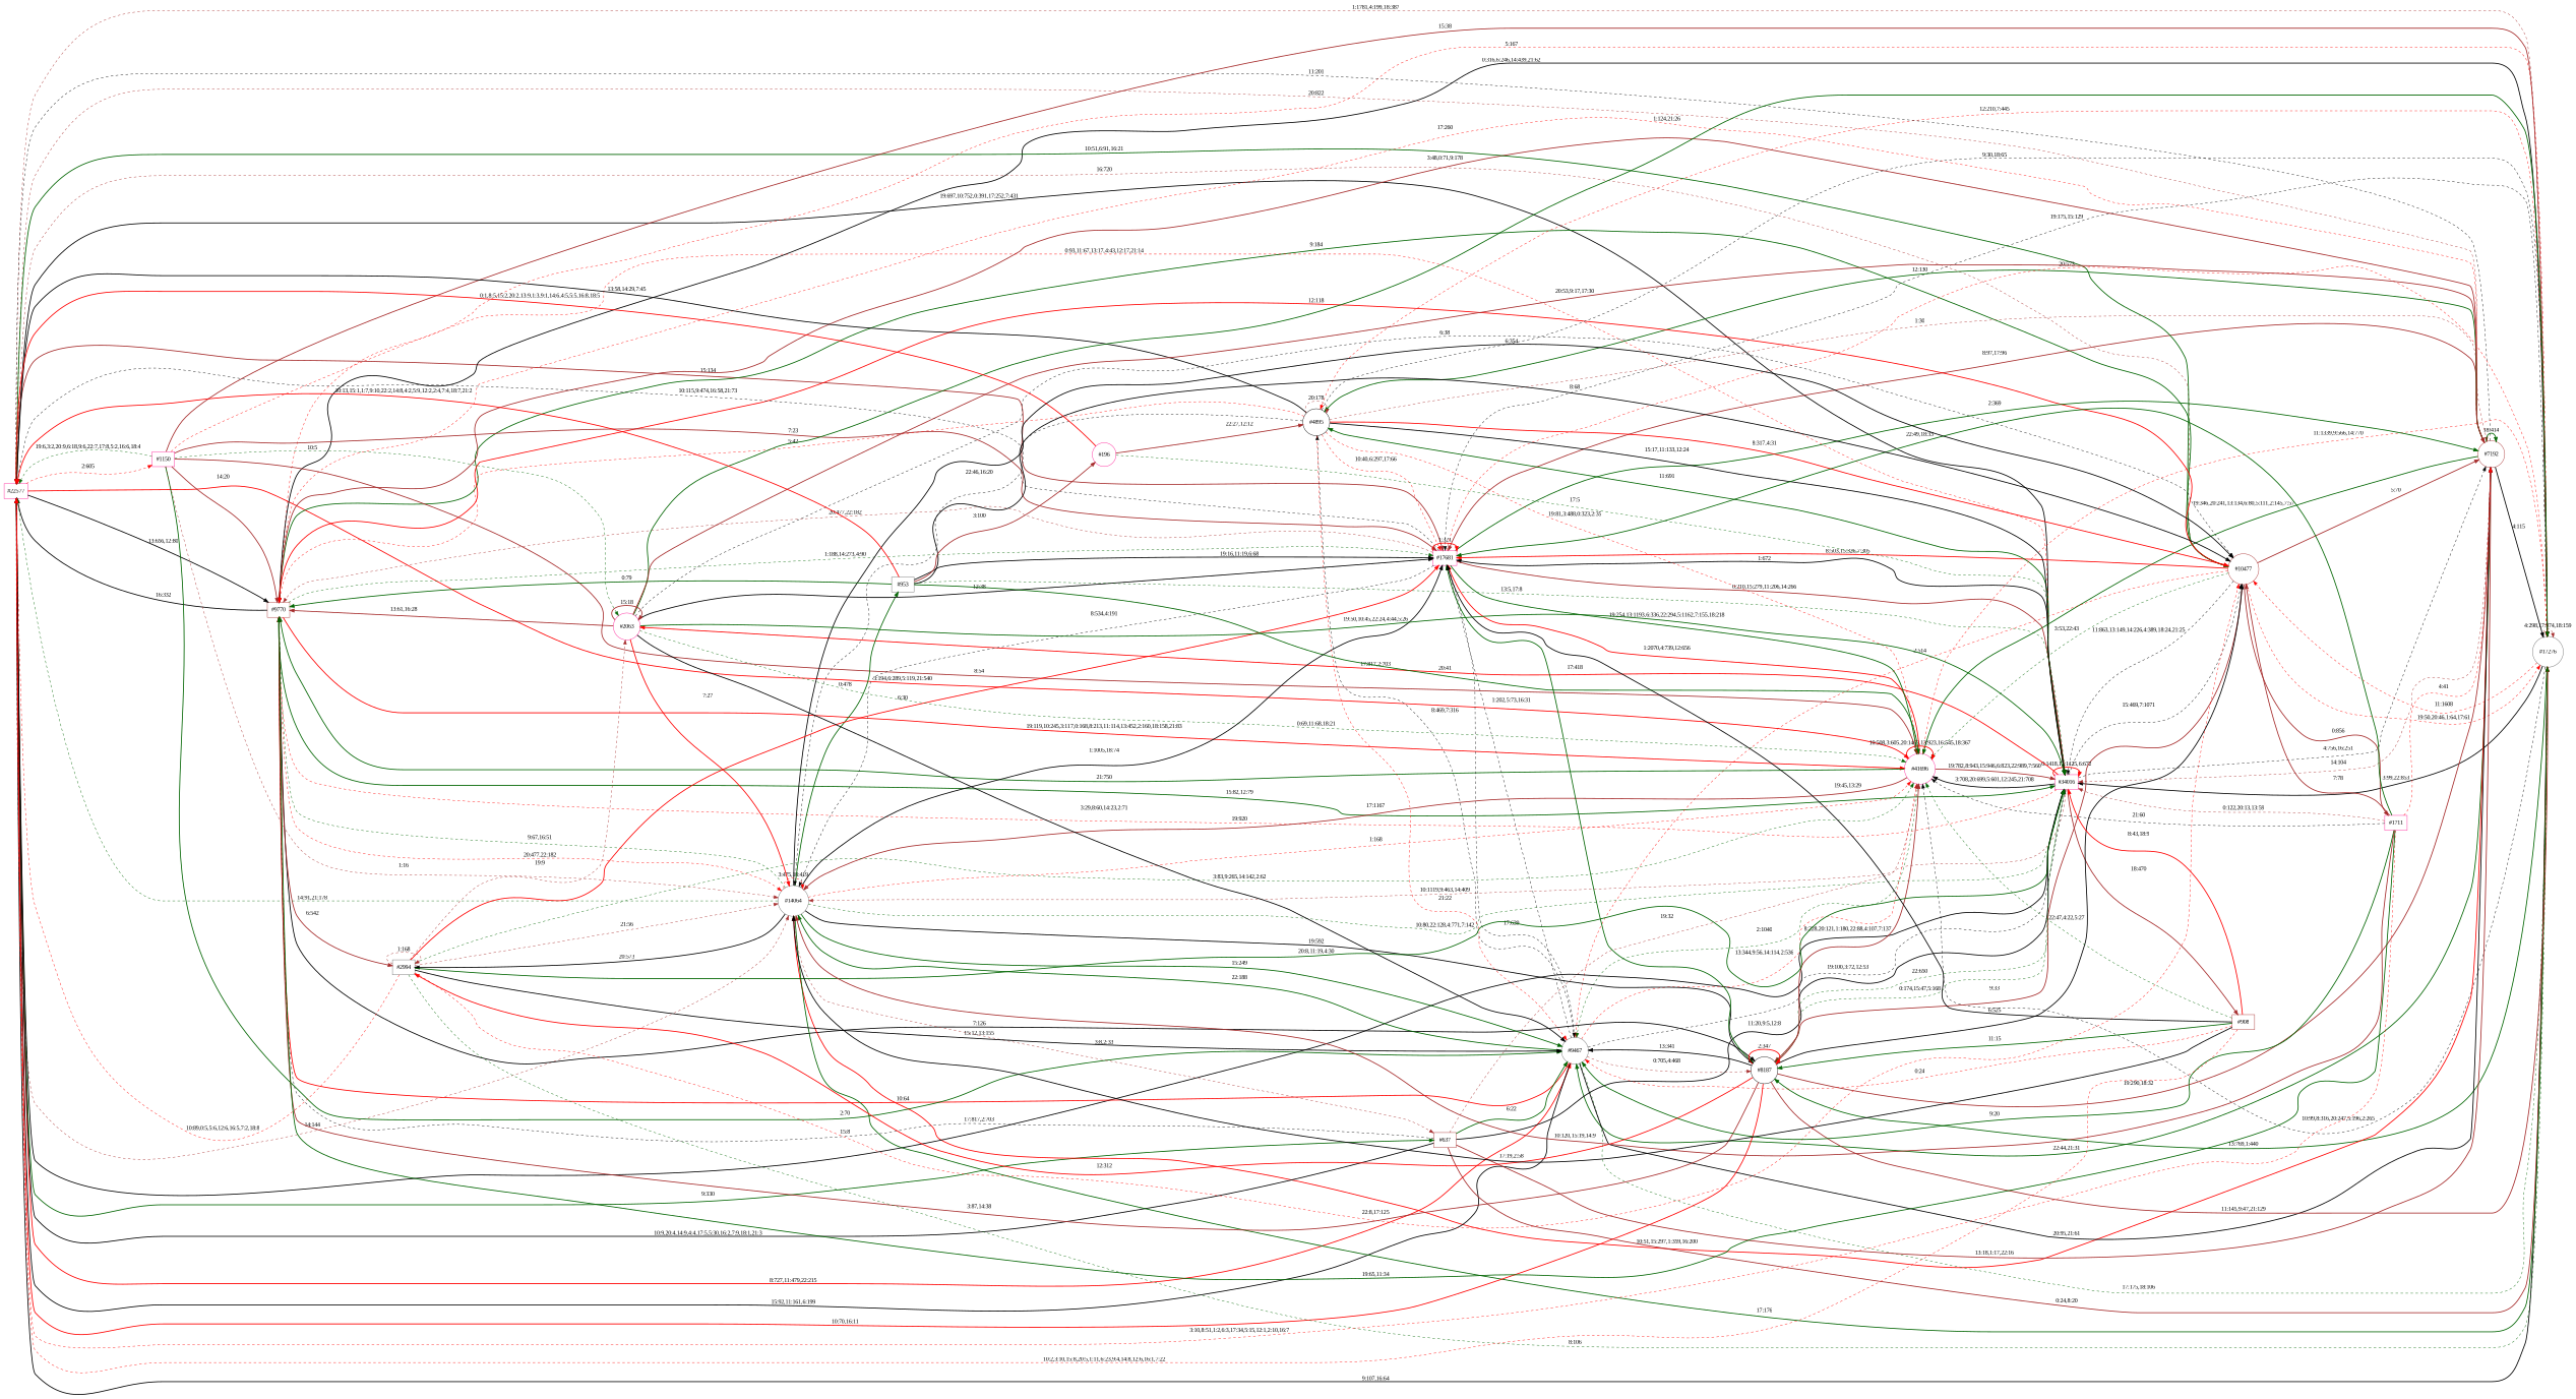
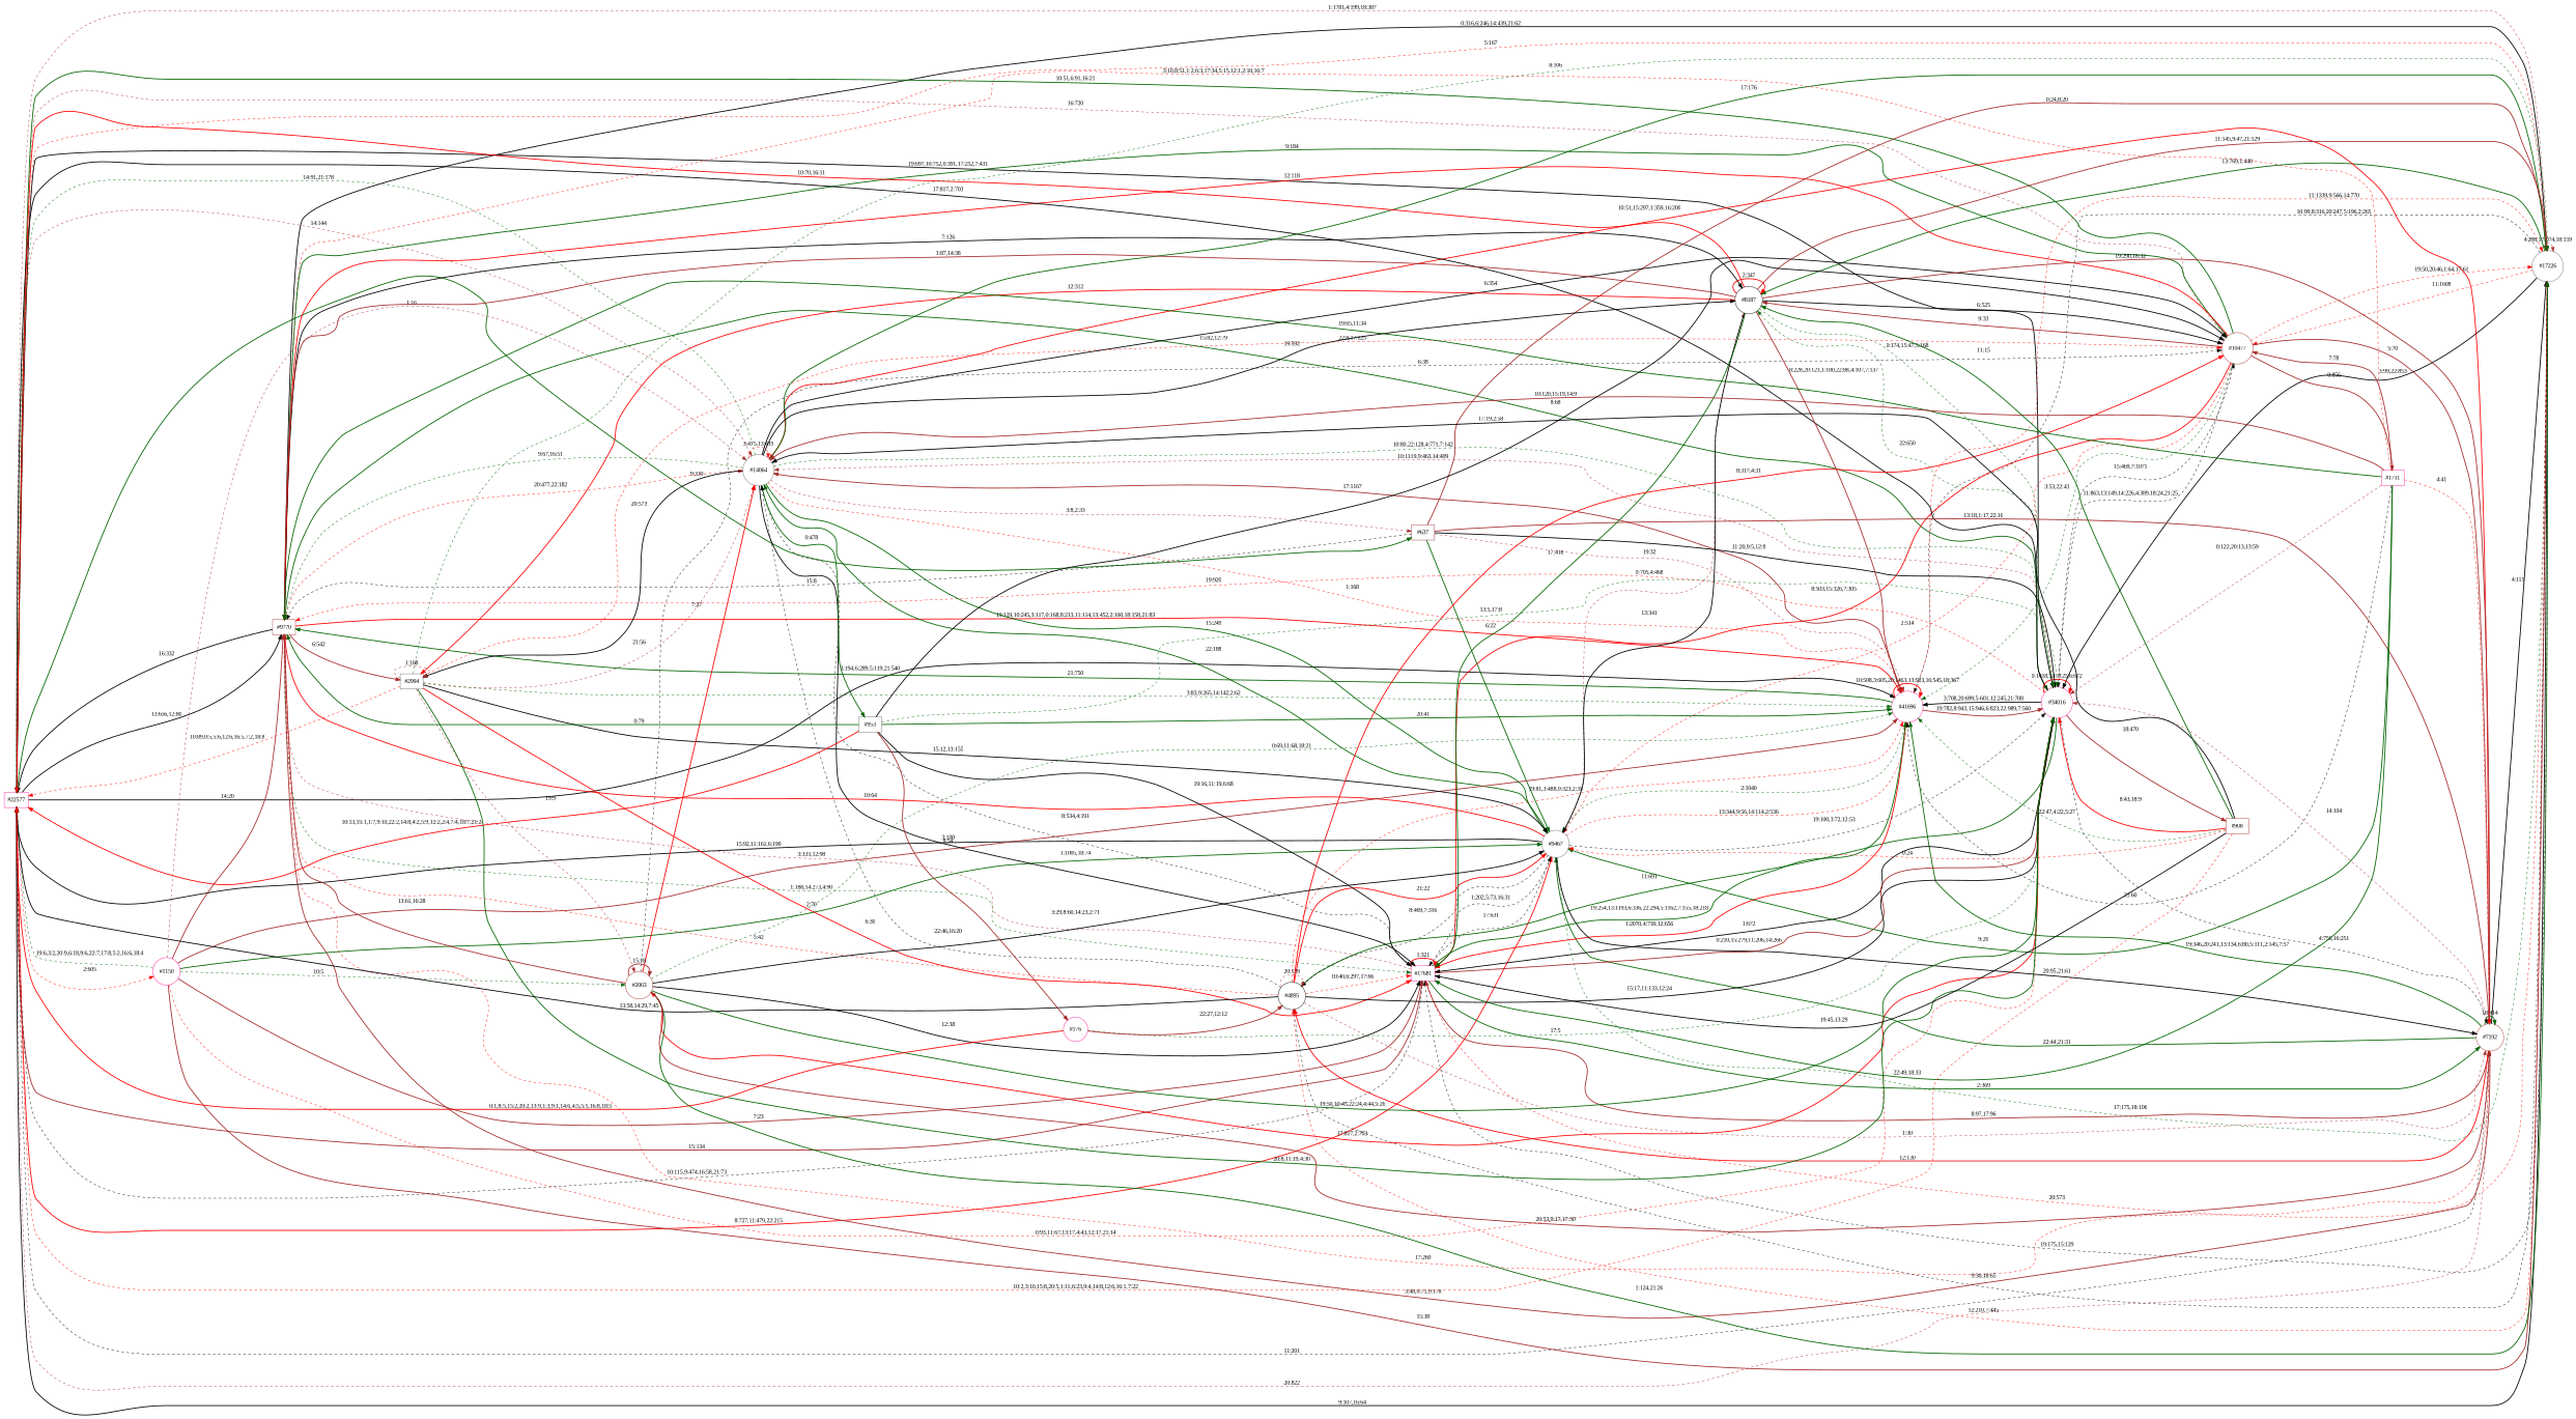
  digraph {
    fontname="Liberation Serif"
    rankdir=LR
    node [color=deeppink fontname="Liberation Serif" shape=circle]
    edge [color=black fontname="Liberation Serif" style=bold]
    n1 [label="#22577" shape=box]
    n2 [color=brown label="#9770" shape=box]
-   n3 [color=gray40 label="#17276"]
+   n3 [color=gray40 label="#17226"]
    n4 [color=brown label="#7192"]
    n5 [color=brown label="#10477"]
-   n6 [label="#34016" shape=box]
+   n6 [label="#34016"]
    n7 [label="#41696"]
    n8 [color=gray40 label="#9467"]
    n9 [color=brown label="#637" shape=box]
-   n10 [label="#1150" shape=box]
+   n10 [label="#1150"]
    n11 [label="#17681" shape=box]
    n12 [color=gray40 label="#14064"]
    n13 [color=black label="#8187"]
    n14 [color=gray40 label="#2994" shape=box]
    n15 [color=black label="#4895"]
    n16 [label="#1711" shape=box]
    n17 [color=brown label="#908" shape=box]
-   n18 [label="#2063"]
+   n18 [color=brown label="#2063"]
    n19 [color=gray40 label="#953" shape=box]
-   n20 [label="#196"]
+   n20 [label="#176"]
    n1 -> n2 [label="13:656,12:80"]
    n1 -> n3 [color=brown label="1:1781,4:199,18:387" style=dashed]
    n1 -> n4 [color=brown label="20:822" style=dashed]
    n1 -> n5 [color=brown label="16:720" style=dashed]
    n1 -> n6 [label="19:697,10:752,0:391,17:252,7:431"]
-   n1 -> n7 [color=red label="3:194,6:289,5:119,21:540"]
+   n1 -> n7 [label="3:194,6:289,5:119,21:540"]
    n1 -> n8 [color=red label="8:727,11:479,22:215"]
    n1 -> n9 [color=darkgreen label="9:330"]
    n1 -> n10 [color=red label="2:605" style=dashed]
    n1 -> n11 [color=brown label="15:134"]
    n1 -> n12 [color=brown label="14:144" style=dashed]
    n2 -> n1 [label="16:332"]
    n2 -> n3 [color=red label="5:167" style=dashed]
    n2 -> n4 [color=red label="17:260" style=dashed]
    n2 -> n5 [color=darkgreen label="9:184"]
    n2 -> n6 [color=darkgreen label="15:82,12:79"]
    n2 -> n7 [color=red label="19:119,10:245,3:117,0:168,8:213,11:114,13:452,2:160,18:158,21:83"]
    n2 -> n11 [color=darkgreen label="1:188,14:273,4:90" style=dashed]
    n2 -> n12 [color=red label="20:477,22:182" style=dashed]
    n2 -> n13 [label="7:126"]
    n2 -> n14 [color=brown label="6:542"]
    n3 -> n1 [label="9:107,16:64"]
    n3 -> n2 [label="0:316,6:246,14:439,21:62"]
    n3 -> n3 [color=brown label="4:298,17:974,18:159" style=dashed]
    n3 -> n5 [color=red label="11:1608" style=dashed]
    n3 -> n6 [label="3:99,22:853"]
    n3 -> n7 [label="10:99,8:316,20:247,5:196,2:265" style=dashed]
    n3 -> n11 [label="19:175,15:129" style=dashed]
    n3 -> n13 [color=darkgreen label="13:769,1:440"]
    n3 -> n15 [color=red label="12:210,7:445" style=dashed]
    n4 -> n1 [label="11:201" style=dashed]
    n4 -> n2 [color=brown label="3:48,0:71,9:178"]
    n4 -> n3 [label="4:115"]
    n4 -> n4 [color=darkgreen label="18:414"]
    n4 -> n6 [color=brown label="14:104" style=dashed]
    n4 -> n7 [color=darkgreen label="19:346,20:241,13:134,6:80,5:111,2:145,7:57"]
    n4 -> n8 [color=darkgreen label="22:44,21:31"]
    n4 -> n11 [color=brown label="8:97,17:96"]
    n4 -> n12 [color=red label="10:51,15:297,1:359,16:200"]
-   n4 -> n15 [color=darkgreen label="12:130"]
+   n4 -> n15 [color=red label="12:130"]
    n5 -> n1 [color=darkgreen label="10:51,6:91,16:21"]
    n5 -> n2 [color=red label="12:118"]
    n5 -> n3 [color=red label="19:50,20:46,1:64,17:61" style=dashed]
    n5 -> n4 [color=brown label="5:70"]
    n5 -> n6 [label="11:863,13:149,14:226,4:389,18:24,21:25" style=dashed]
    n5 -> n7 [color=darkgreen label="3:53,22:43" style=dashed]
    n5 -> n8 [color=red label="2:514" style=dashed]
    n5 -> n11 [color=red label="8:503,15:326,7:305"]
    n5 -> n13 [color=brown label="9:33"]
    n5 -> n16 [color=brown label="0:856"]
    n6 -> n1 [label="17:817,2:703"]
    n6 -> n2 [color=red label="19:920" style=dashed]
    n6 -> n4 [label="4:756,16:251" style=dashed]
    n6 -> n5 [label="15:469,7:1071" style=dashed]
    n6 -> n6 [color=red label="0:1418,13:1125,6:672"]
    n6 -> n7 [label="3:708,20:699,5:601,12:245,21:708"]
    n6 -> n11 [label="1:672"]
    n6 -> n12 [color=brown label="10:1119,9:463,14:409" style=dashed]
    n6 -> n13 [color=darkgreen label="22:650" style=dashed]
    n6 -> n15 [color=darkgreen label="11:691"]
    n6 -> n17 [color=brown label="18:470"]
    n6 -> n18 [color=red label="17:817,2:703"]
    n7 -> n2 [color=darkgreen label="21:750"]
    n7 -> n3 [color=red label="11:1339,9:566,14:770" style=dashed]
    n7 -> n6 [color=brown label="19:782,8:943,15:946,6:823,22:989,7:560"]
    n7 -> n7 [color=red label="10:508,3:605,20:1463,13:923,16:545,18:367"]
    n7 -> n8 [color=darkgreen label="2:1040" style=dashed]
    n7 -> n11 [color=red label="1:2070,4:739,12:656"]
    n7 -> n12 [color=brown label="17:1167"]
    n8 -> n1 [label="15:92,11:161,6:199"]
    n8 -> n2 [color=red label="10:64"]
    n8 -> n3 [color=darkgreen label="17:175,18:106" style=dashed]
    n8 -> n4 [label="20:95,21:61"]
    n8 -> n6 [label="19:100,3:72,12:53" style=dashed]
    n8 -> n7 [color=red label="13:344,9:56,14:114,2:536" style=dashed]
    n8 -> n11 [label="1:202,5:73,16:31" style=dashed]
    n8 -> n12 [color=darkgreen label="22:188"]
    n8 -> n13 [color=brown label="0:705,4:468" style=dashed]
    n8 -> n15 [label="8:469,7:316" style=dashed]
-   n9 -> n1 [label="10:9,20:4,14:9,4:4,17:5,5:30,16:2,7:9,18:1,21:3"]
    n9 -> n2 [label="15:8" style=dashed]
    n9 -> n3 [color=brown label="0:24,8:20"]
    n9 -> n4 [color=brown label="13:18,1:17,22:16"]
    n9 -> n6 [label="11:20,9:5,12:8"]
    n9 -> n7 [color=brown label="19:32" style=dashed]
    n9 -> n8 [color=darkgreen label="6:22"]
    n10 -> n1 [color=darkgreen label="19:6,3:2,20:9,6:18,9:6,22:7,17:8,5:2,16:6,18:4" style=dashed]
    n10 -> n2 [color=brown label="14:20"]
    n10 -> n3 [color=brown label="15:38"]
    n10 -> n6 [color=red label="0:93,11:67,13:17,4:43,12:17,21:14" style=dashed]
    n10 -> n7 [color=brown label="8:54"]
    n10 -> n8 [color=darkgreen label="2:70"]
    n10 -> n11 [color=brown label="7:23"]
    n10 -> n12 [color=brown label="1:16" style=dashed]
    n10 -> n18 [color=darkgreen label="10:5" style=dashed]
    n11 -> n1 [label="10:115,9:474,16:58,21:73" style=dashed]
-   n11 -> n2 [color=brown label="20:477,22:182" style=dashed]
+   n11 -> n2 [color=brown label="3:333,12:98" style=dashed]
    n11 -> n3 [color=red label="20:573" style=dashed]
    n11 -> n4 [color=darkgreen label="2:369"]
    n11 -> n6 [color=brown label="0:210,15:279,11:206,14:266"]
    n11 -> n7 [color=darkgreen label="19:254,13:1193,6:336,22:294,5:1162,7:155,18:218"]
-   n11 -> n8 [label="17:639" style=dashed]
+   n11 -> n8 [label="17:631" style=dashed]
    n11 -> n11 [color=red label="1:321"]
    n11 -> n12 [label="8:534,4:191" style=dashed]
    n12 -> n1 [color=darkgreen label="14:91,21:178" style=dashed]
    n12 -> n2 [color=darkgreen label="9:67,16:51" style=dashed]
    n12 -> n3 [color=darkgreen label="17:176"]
    n12 -> n5 [label="6:354"]
    n12 -> n6 [color=darkgreen label="10:80,22:128,4:771,7:142" style=dashed]
    n12 -> n7 [color=red label="1:168" style=dashed]
    n12 -> n8 [color=darkgreen label="15:249"]
    n12 -> n9 [color=brown label="3:8,2:33" style=dashed]
    n12 -> n11 [label="1:1005,18:74"]
    n12 -> n12 [color=red label="3:475,13:419" style=dashed]
    n12 -> n13 [label="19:592"]
    n12 -> n14 [label="20:573"]
    n12 -> n19 [color=darkgreen label="0:478"]
    n13 -> n1 [color=red label="10:70,16:11"]
    n13 -> n2 [color=brown label="3:87,14:38"]
    n13 -> n3 [color=brown label="11:145,9:47,21:129"]
    n13 -> n4 [color=brown label="19:290,18:32"]
    n13 -> n5 [label="6:525"]
    n13 -> n6 [color=darkgreen label="0:174,15:47,5:168" style=dashed]
    n13 -> n7 [color=brown label="8:228,20:121,1:180,22:88,4:107,7:137"]
    n13 -> n8 [label="13:341"]
    n13 -> n11 [color=darkgreen label="17:418"]
    n13 -> n13 [color=red label="2:347"]
    n13 -> n14 [color=red label="12:312"]
    n14 -> n1 [color=red label="10:89,0:5,5:6,12:6,16:5,7:2,18:8" style=dashed]
    n14 -> n3 [color=darkgreen label="8:106" style=dashed]
    n14 -> n5 [color=red label="22:8,17:125" style=dashed]
    n14 -> n6 [color=darkgreen label="20:8,11:19,4:30"]
    n14 -> n7 [color=darkgreen label="3:83,9:265,14:142,2:62" style=dashed]
    n14 -> n8 [label="15:12,13:155"]
    n14 -> n11 [color=red label="6:30"]
    n14 -> n12 [color=brown label="21:56" style=dashed]
    n14 -> n14 [color=brown label="1:168" style=dashed]
    n14 -> n18 [color=brown label="19:9" style=dashed]
    n15 -> n1 [label="13:58,14:29,7:45"]
    n15 -> n2 [color=red label="5:42" style=dashed]
    n15 -> n3 [label="9:30,18:65" style=dashed]
    n15 -> n4 [color=brown label="1:30" style=dashed]
    n15 -> n5 [color=red label="8:317,4:31"]
    n15 -> n6 [label="15:17,11:133,12:24"]
    n15 -> n7 [color=red label="19:81,3:488,0:323,2:35" style=dashed]
-   n15 -> n8 [color=red label="21:22" style=dashed]
+   n15 -> n8 [color=red label="21:22"]
    n15 -> n11 [color=red label="10:40,6:297,17:66" style=dashed]
    n15 -> n12 [label="22:46,16:20" style=dashed]
    n15 -> n15 [color=brown label="20:178" style=dashed]
    n16 -> n1 [color=red label="3:10,8:51,1:2,6:3,17:34,5:15,12:1,2:10,16:7" style=dashed]
    n16 -> n2 [color=darkgreen label="19:65,11:34"]
    n16 -> n4 [color=red label="4:41" style=dashed]
    n16 -> n5 [color=brown label="7:78"]
    n16 -> n6 [color=brown label="0:122,20:13,13:59" style=dashed]
    n16 -> n7 [label="21:60" style=dashed]
    n16 -> n8 [color=darkgreen label="9:20"]
    n16 -> n11 [color=darkgreen label="22:49,18:33"]
    n16 -> n12 [color=brown label="10:120,15:19,14:9"]
    n17 -> n1 [color=red label="10:2,3:10,15:8,20:5,1:11,6:23,9:4,14:8,12:6,16:1,7:22" style=dashed]
    n17 -> n6 [color=red label="8:43,18:9"]
    n17 -> n7 [color=darkgreen label="22:47,4:22,5:27" style=dashed]
    n17 -> n8 [color=red label="0:24" style=dashed]
    n17 -> n11 [label="19:45,13:29"]
    n17 -> n12 [label="17:19,2:58"]
    n17 -> n13 [color=darkgreen label="11:15"]
    n18 -> n2 [color=brown label="13:61,16:28"]
    n18 -> n3 [color=darkgreen label="1:124,21:26"]
    n18 -> n4 [color=brown label="20:53,9:17,17:30"]
    n18 -> n5 [label="6:38" style=dashed]
    n18 -> n6 [color=darkgreen label="19:50,10:45,22:24,4:44,5:26"]
    n18 -> n7 [color=darkgreen label="0:69,11:68,18:21" style=dashed]
    n18 -> n8 [label="3:29,8:60,14:23,2:71"]
    n18 -> n11 [label="12:38"]
    n18 -> n12 [color=red label="7:27"]
    n18 -> n18 [color=brown label="15:18"]
    n19 -> n1 [color=red label="10:13,15:1,1:7,9:10,22:2,14:8,4:2,5:9,12:2,2:4,7:4,18:7,21:2"]
    n19 -> n2 [color=darkgreen label="0:79"]
    n19 -> n5 [label="8:68"]
    n19 -> n6 [color=darkgreen label="13:5,17:8" style=dashed]
    n19 -> n7 [color=darkgreen label="20:41"]
    n19 -> n11 [label="19:16,11:19,6:68"]
    n19 -> n20 [color=brown label="3:100"]
    n20 -> n1 [color=red label="0:1,8:5,15:2,20:2,13:9,1:3,9:1,14:6,4:5,5:5,16:8,18:5"]
    n20 -> n6 [color=darkgreen label="17:5" style=dashed]
    n20 -> n15 [color=brown label="22:27,12:12"]
  }
